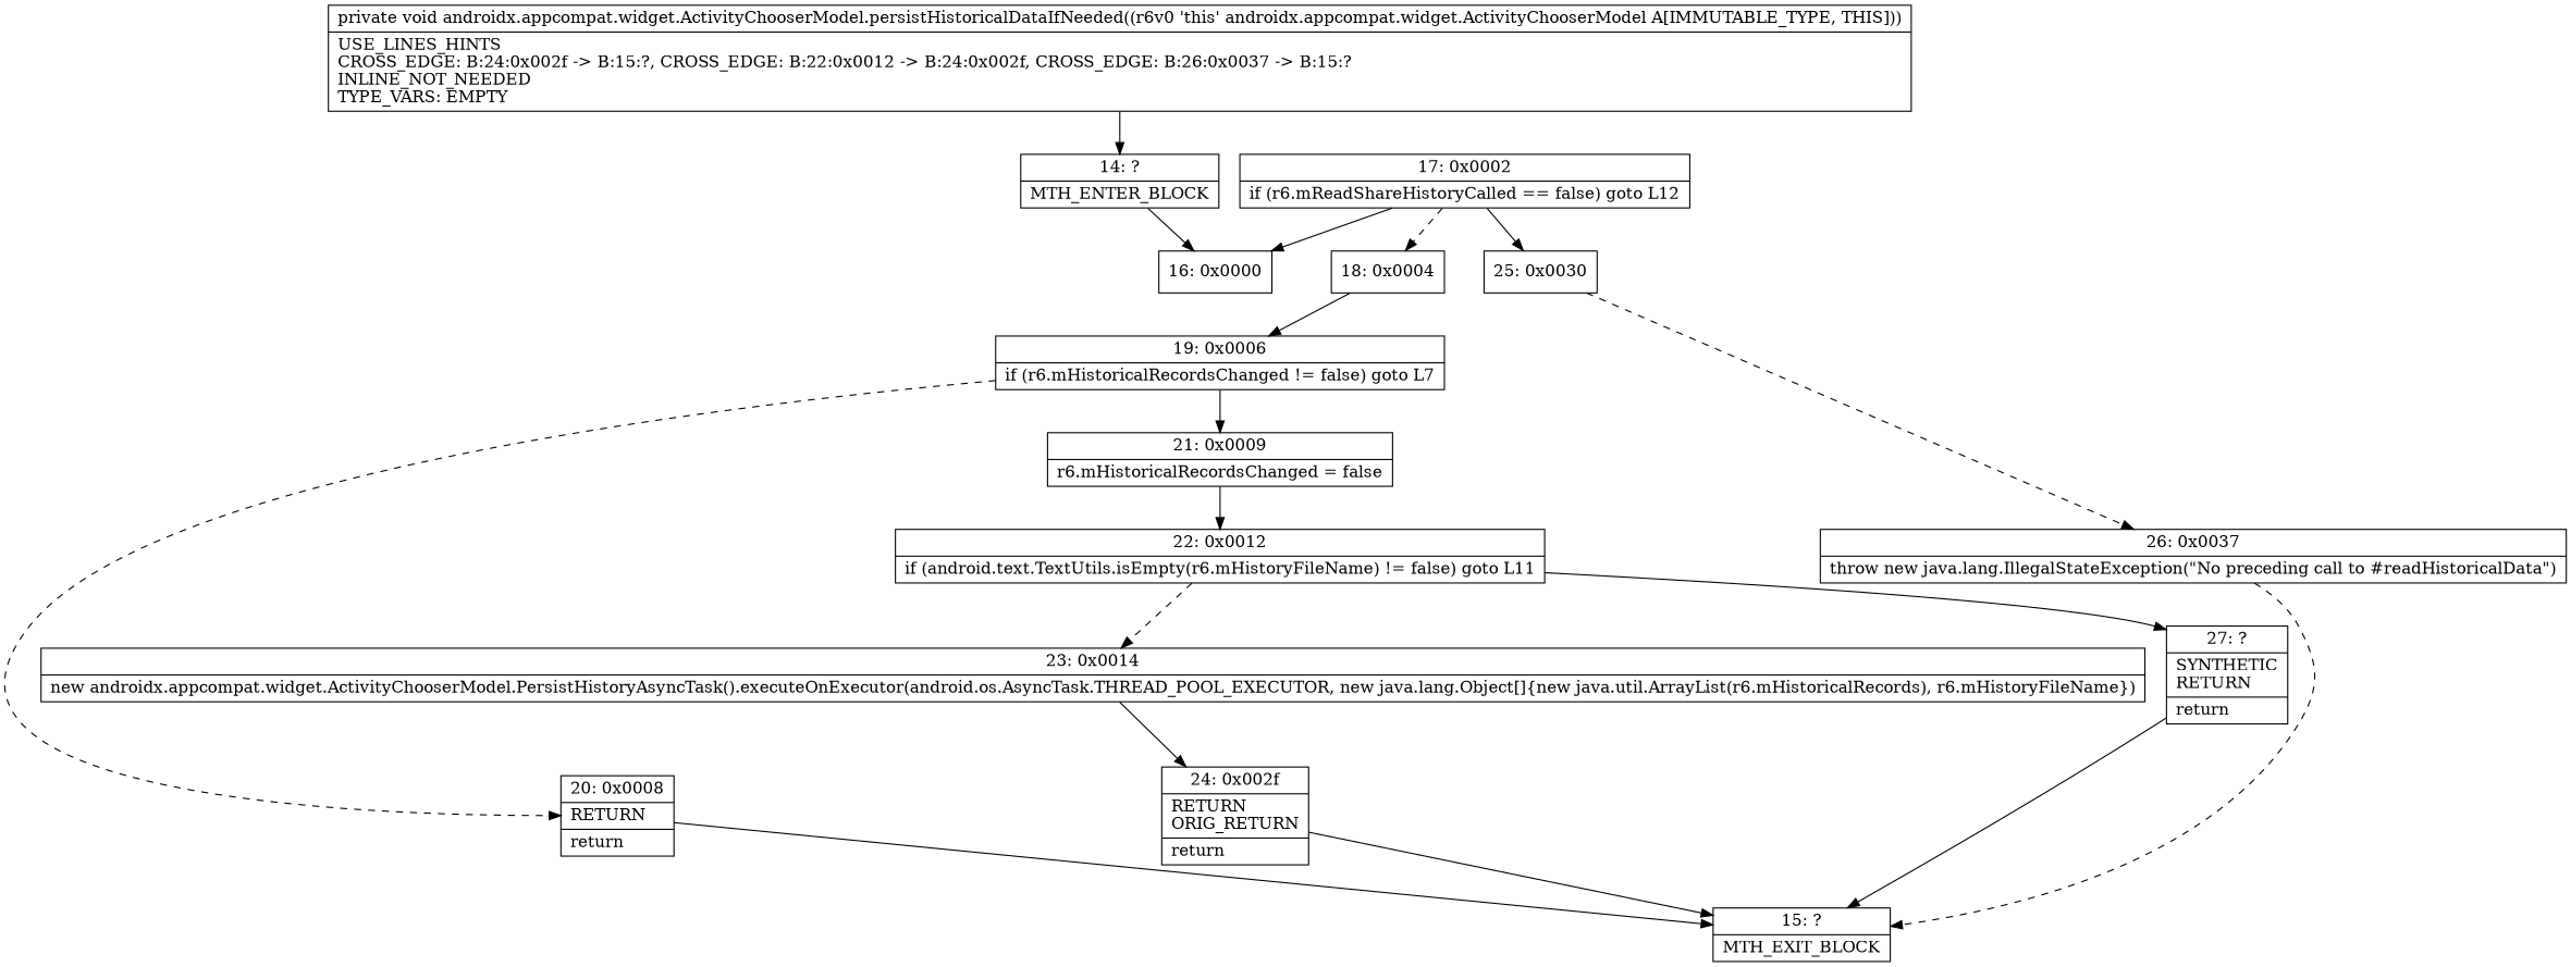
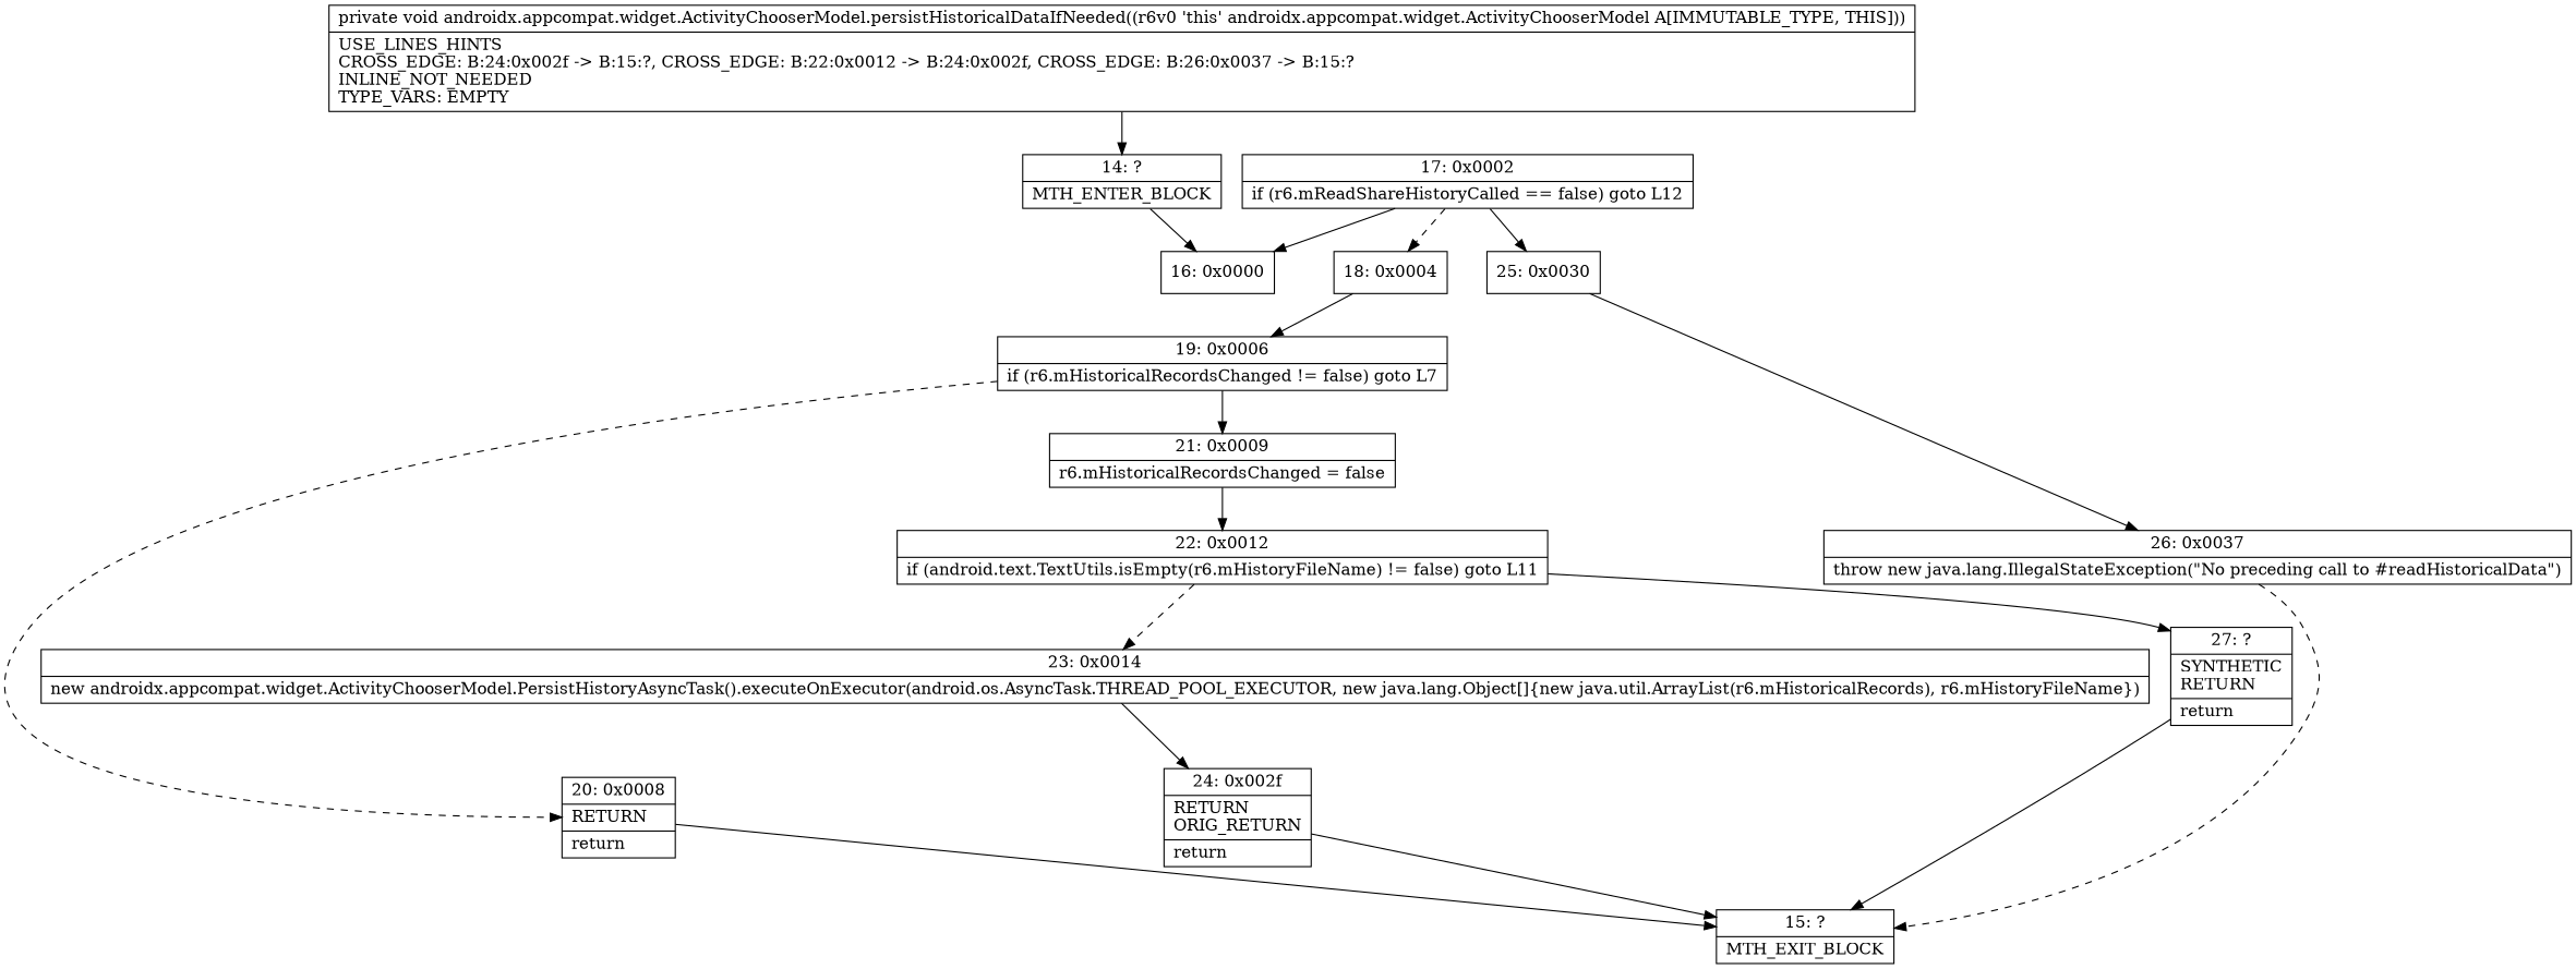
  digraph {
    node [shape=record]
    n1 [label="{14\:\ ?|MTH_ENTER_BLOCK\l}"]
    n2 [label="{16\:\ 0x0000}"]
    n3 [label="{17\:\ 0x0002|if (r6.mReadShareHistoryCalled == false) goto L12\l}"]
    n4 [label="{18\:\ 0x0004}"]
    n5 [label="{25\:\ 0x0030}"]
    n6 [label="{19\:\ 0x0006|if (r6.mHistoricalRecordsChanged != false) goto L7\l}"]
    n7 [label="{26\:\ 0x0037|throw new java.lang.IllegalStateException(\"No preceding call to #readHistoricalData\")\l}"]
    n8 [label="{20\:\ 0x0008|RETURN\l|return\l}"]
    n9 [label="{21\:\ 0x0009|r6.mHistoricalRecordsChanged = false\l}"]
    n10 [label="{15\:\ ?|MTH_EXIT_BLOCK\l}"]
    n11 [label="{22\:\ 0x0012|if (android.text.TextUtils.isEmpty(r6.mHistoryFileName) != false) goto L11\l}"]
    n12 [label="{23\:\ 0x0014|new androidx.appcompat.widget.ActivityChooserModel.PersistHistoryAsyncTask().executeOnExecutor(android.os.AsyncTask.THREAD_POOL_EXECUTOR, new java.lang.Object[]\{new java.util.ArrayList(r6.mHistoricalRecords), r6.mHistoryFileName\})\l}"]
    n13 [label="{27\:\ ?|SYNTHETIC\lRETURN\l|return\l}"]
    n14 [label="{24\:\ 0x002f|RETURN\lORIG_RETURN\l|return\l}"]
    n15 [label="{private void androidx.appcompat.widget.ActivityChooserModel.persistHistoricalDataIfNeeded((r6v0 'this' androidx.appcompat.widget.ActivityChooserModel A[IMMUTABLE_TYPE, THIS]))  | USE_LINES_HINTS\lCROSS_EDGE: B:24:0x002f \-\> B:15:?, CROSS_EDGE: B:22:0x0012 \-\> B:24:0x002f, CROSS_EDGE: B:26:0x0037 \-\> B:15:?\lINLINE_NOT_NEEDED\lTYPE_VARS: EMPTY\l}"]
    n1 -> n2
    n3 -> n2
    n3 -> n4 [style=dashed]
    n3 -> n5
    n4 -> n6
-   n5 -> n7 [style=dashed]
+   n5 -> n7
    n6 -> n8 [style=dashed]
    n6 -> n9
    n7 -> n10 [style=dashed]
    n8 -> n10
    n9 -> n11
    n11 -> n12 [style=dashed]
    n11 -> n13
    n12 -> n14
    n13 -> n10
    n14 -> n10
    n15 -> n1
  }
